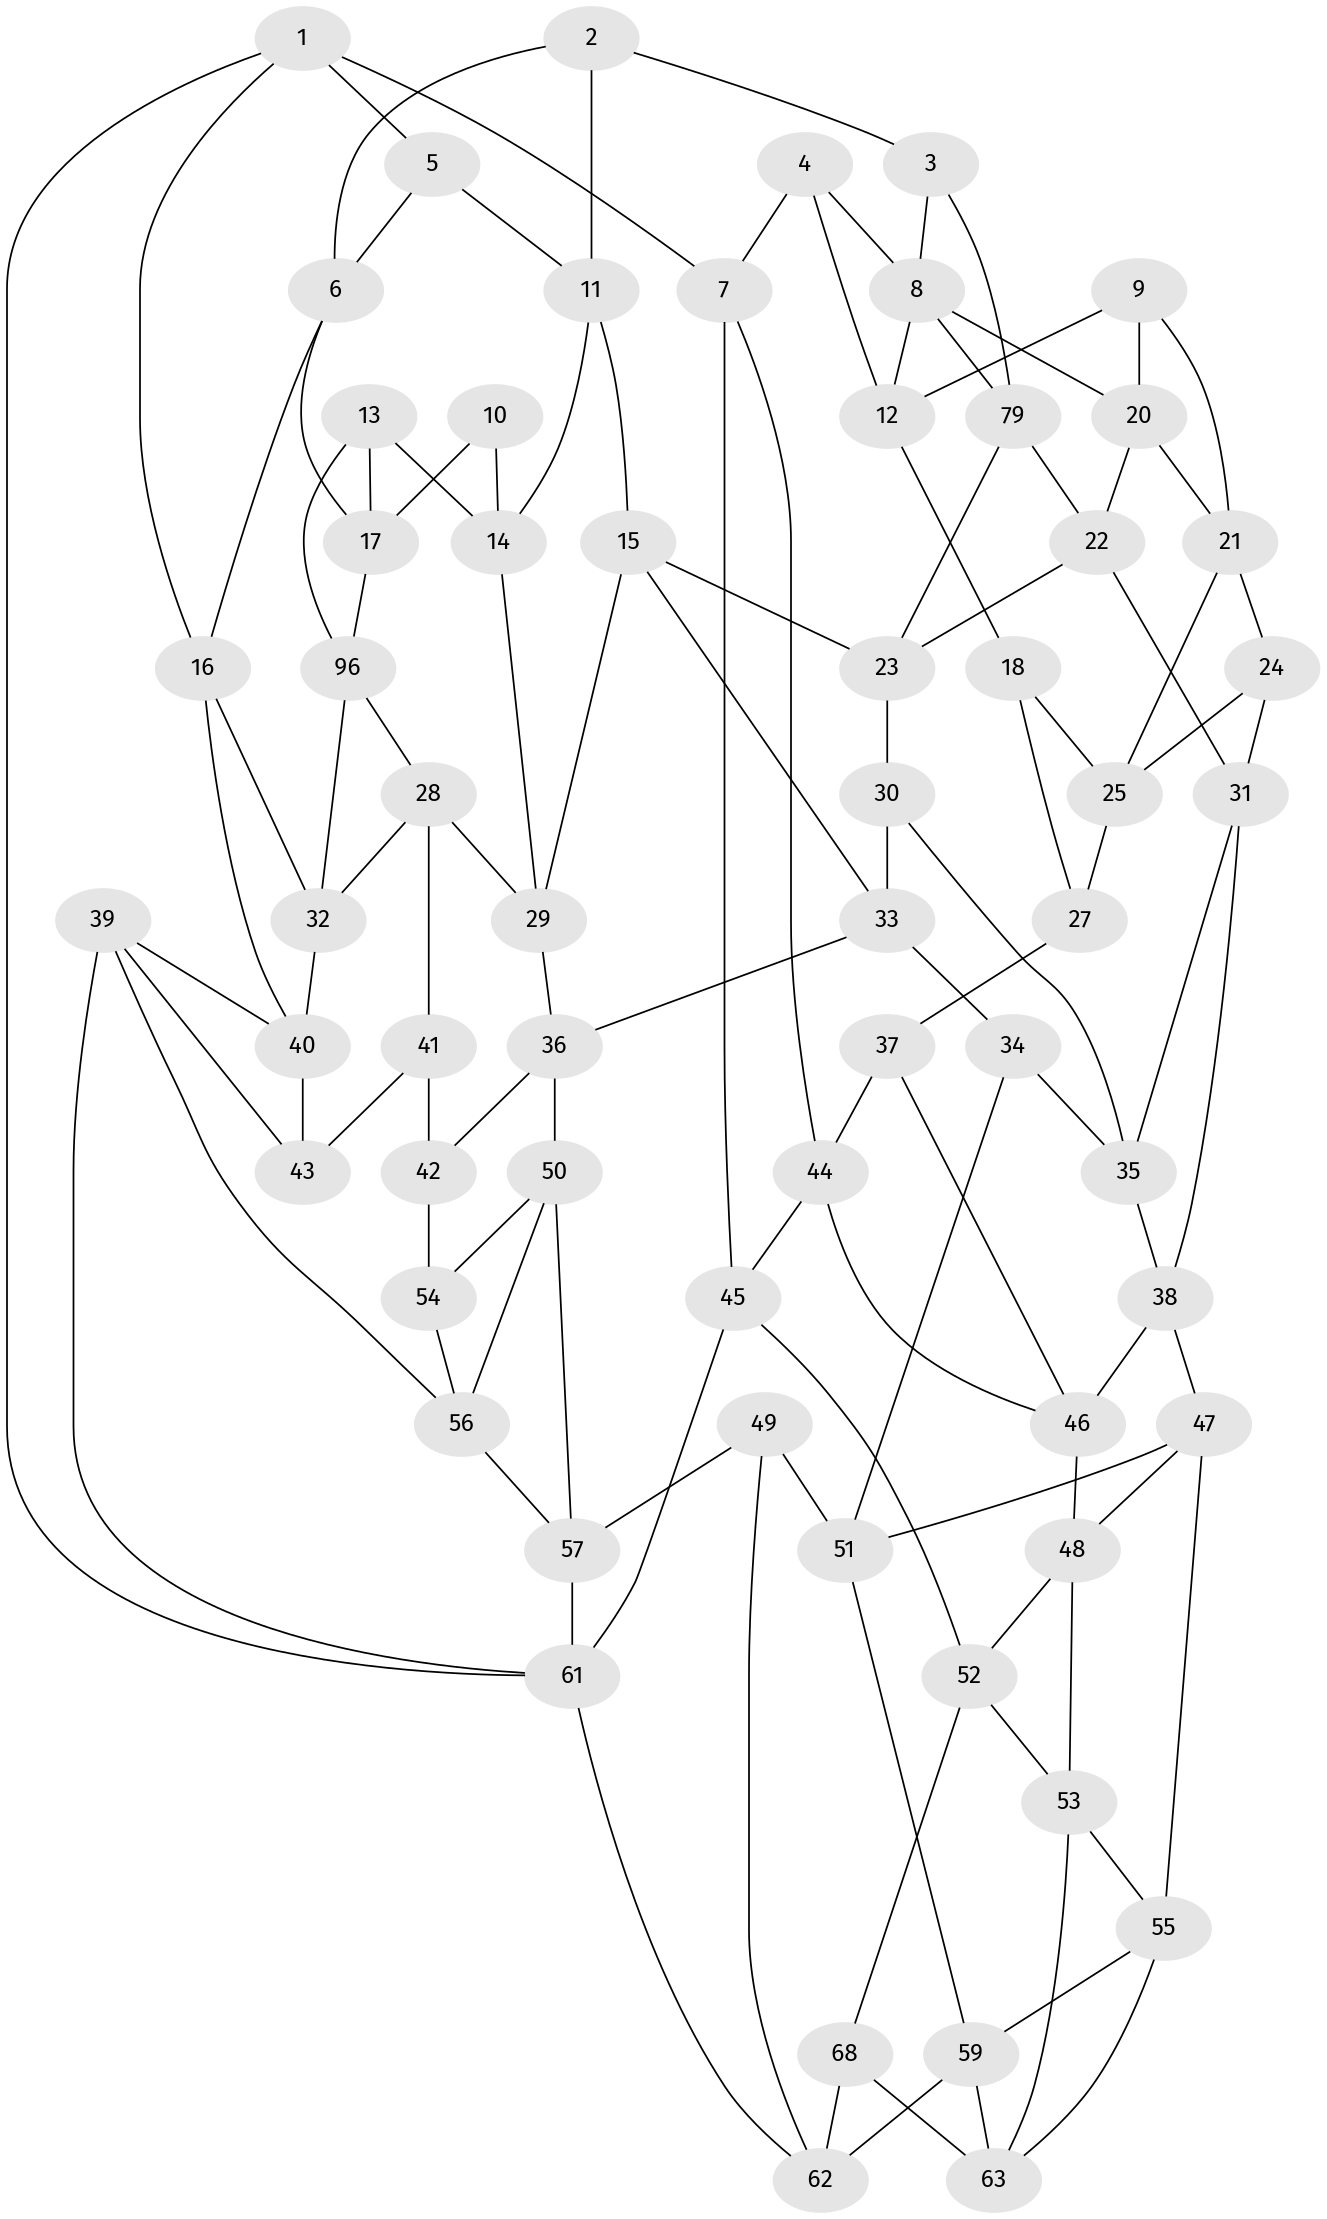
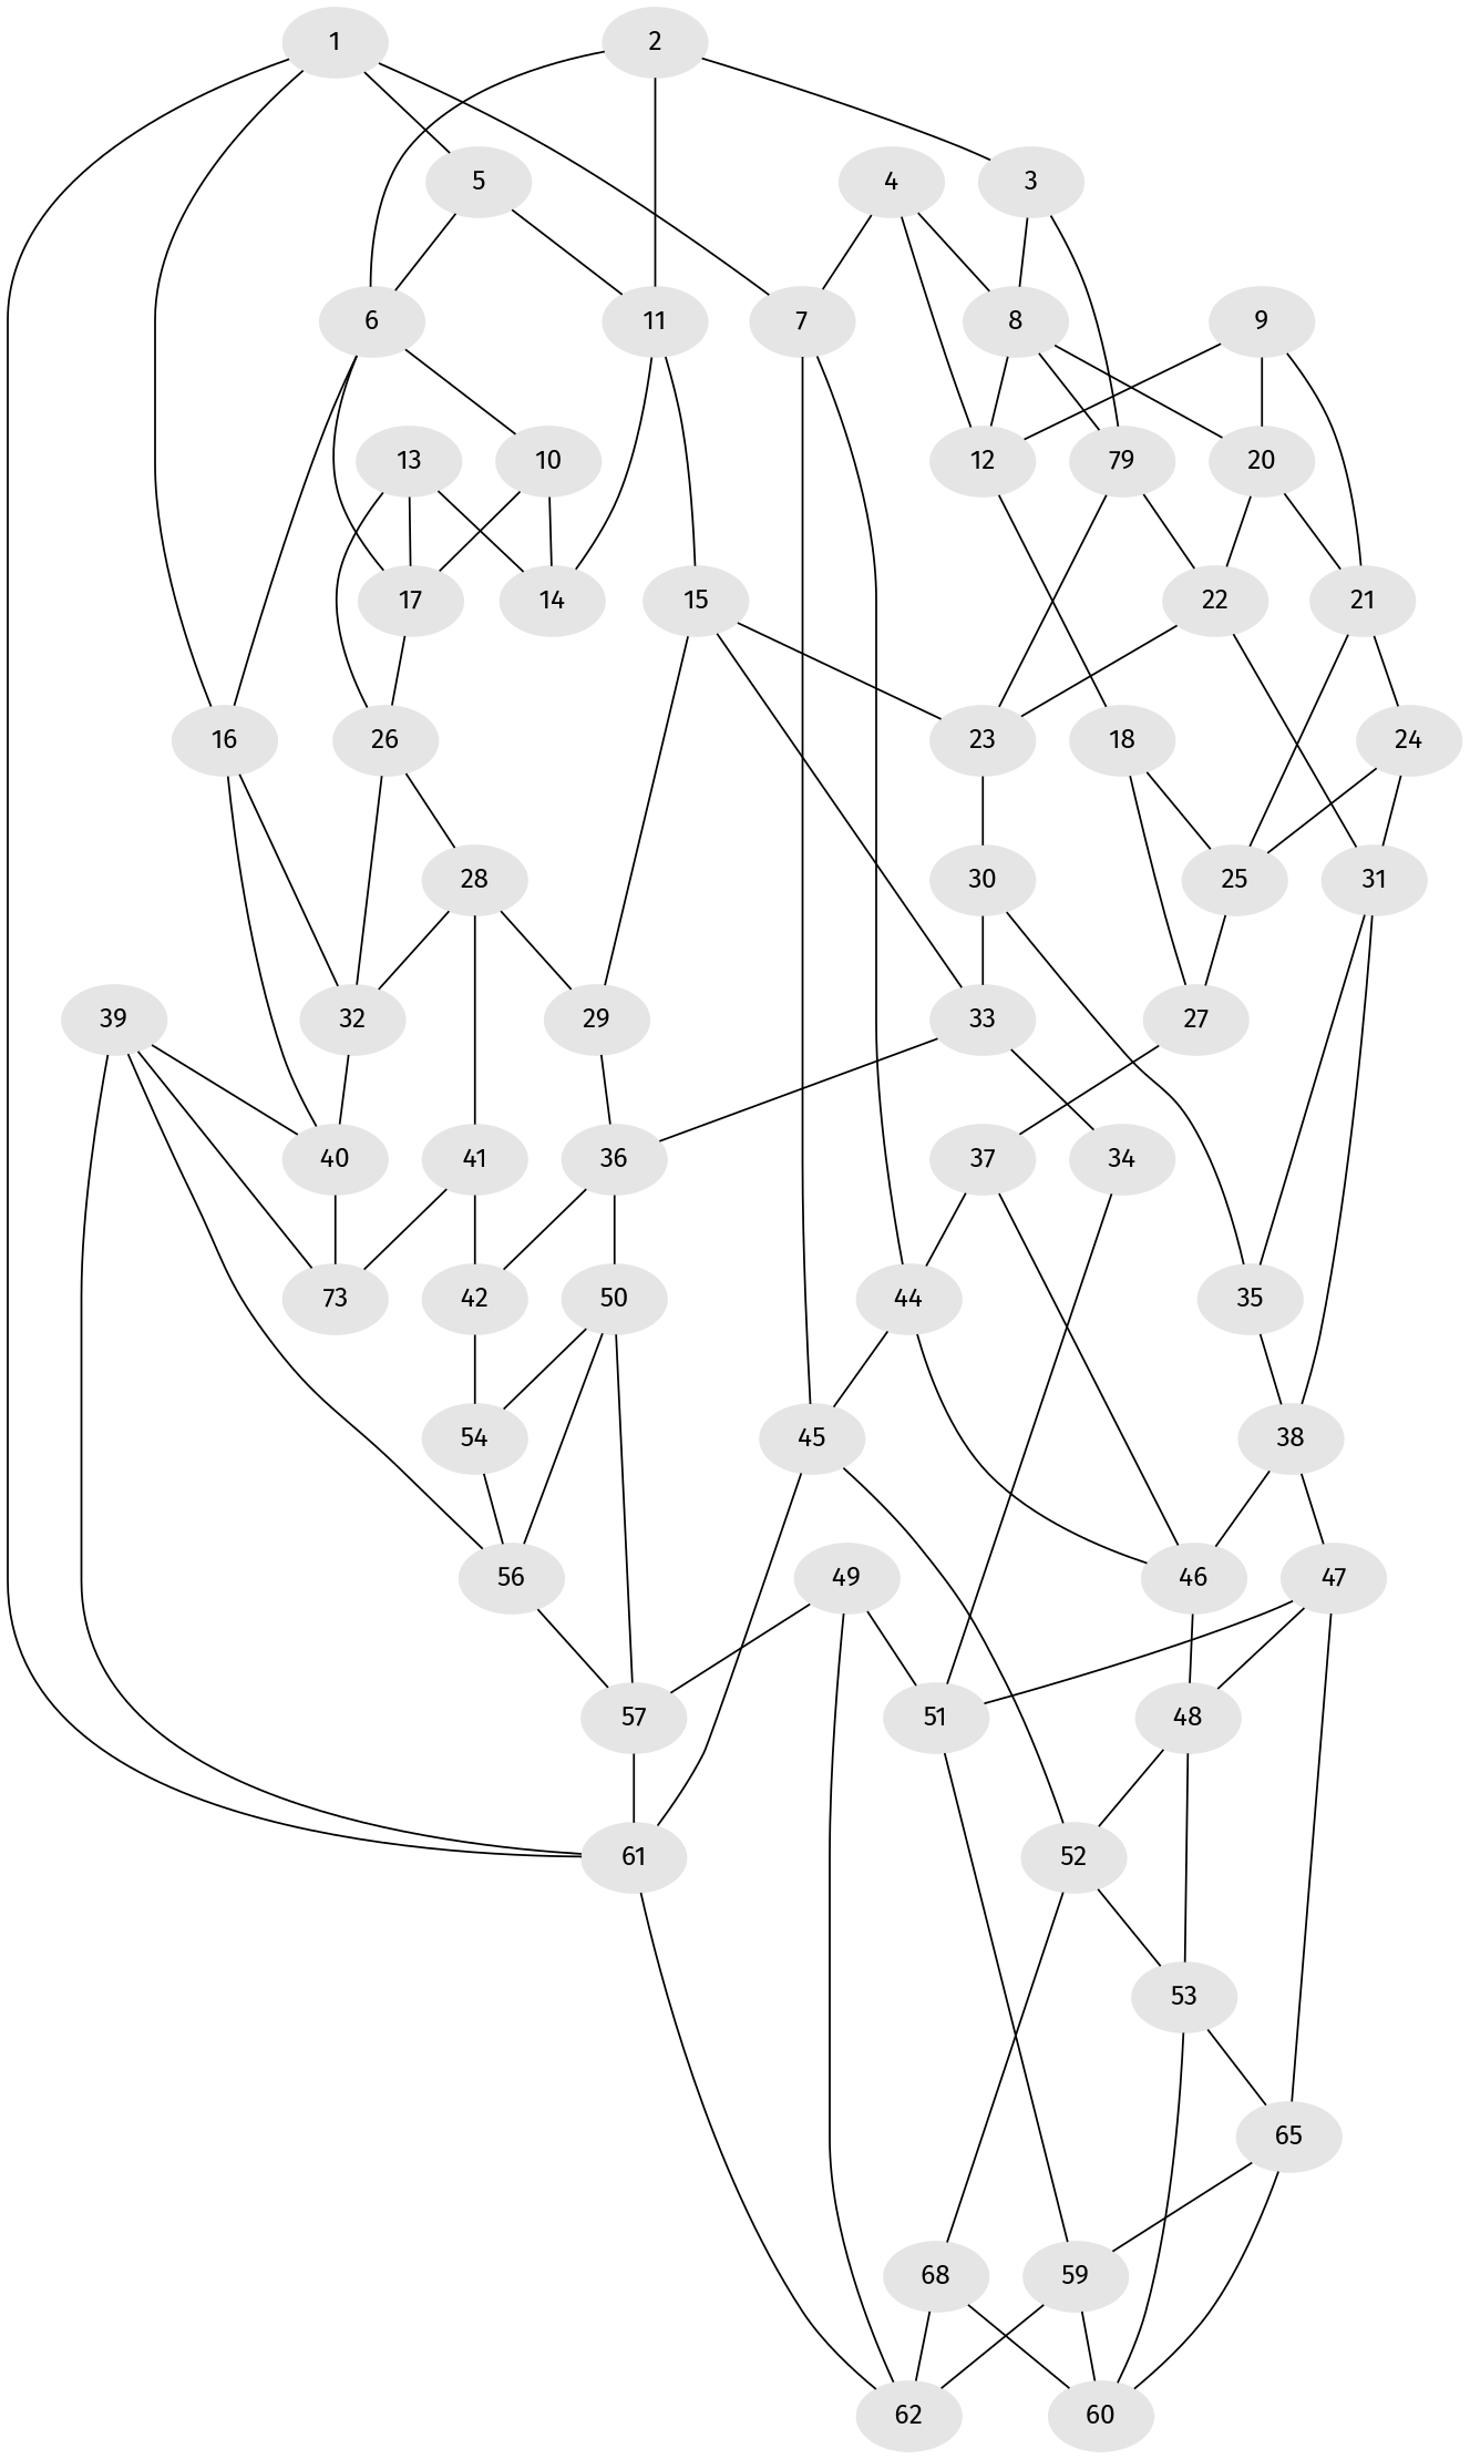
  graph {
    fontname="Fira Sans"
    node [color=gray90 fontname="Fira Sans" style=filled]
    edge [fontname="Fira Sans" weight=1.0]
    1
    5
    7
    16
    61
    11
    6
    44
    45
    32
    40
    62
    2
    3
    8
    n16 [label=79]
    14
    15
    12
    20
    23
    22
    4
    18
    10
    17
-   26 [label=96]
+   26
    46
    52
    21
    9
    25
    24
    29
    33
    27
    13
    28
    36
    30
    34
-   43
+   43 [label=73]
    37
    31
    35
    38
    41
    42
    50
    47
    51
    59
    54
    56
    57
    48
-   55
+   55 [label=65]
    39
    53
    n60 [label=68]
-   60 [label=63]
+   60
    49
    1 -- 5
    1 -- 7
    1 -- 16
    1 -- 61
    5 -- 11
    5 -- 6
    7 -- 44
    7 -- 45
    16 -- 32
    16 -- 40
    61 -- 62
    11 -- 14
    11 -- 15
    6 -- 16
+   6 -- 10
    6 -- 17
    44 -- 45
    44 -- 46
    45 -- 61
    45 -- 52
    32 -- 40
    40 -- 43
    2 -- 11
    2 -- 6
    2 -- 3
    3 -- 8
    3 -- n16
    8 -- n16
    8 -- 12
    8 -- 20
    n16 -- 23
    n16 -- 22
-   14 -- 29
    15 -- 23
    15 -- 29
    15 -- 33
    12 -- 18
    20 -- 22
    20 -- 21
    23 -- 30
    22 -- 23
    22 -- 31
    4 -- 7
    4 -- 8
    4 -- 12
    18 -- 25
    18 -- 27
    10 -- 14
    10 -- 17
    17 -- 26
    26 -- 32
    26 -- 28
    46 -- 48
    52 -- 53
    52 -- n60
    21 -- 25
    21 -- 24
    9 -- 12
    9 -- 20
    9 -- 21
    25 -- 27
    24 -- 25
    24 -- 31
    29 -- 36
    33 -- 36
    33 -- 34
    27 -- 37 [weight=2.0]
    13 -- 14
    13 -- 17
    13 -- 26
    28 -- 32
    28 -- 29
    28 -- 41
    36 -- 42
    36 -- 50
    30 -- 33
    30 -- 35
-   34 -- 35
    34 -- 51
    37 -- 44
    37 -- 46
    31 -- 35
    31 -- 38
    35 -- 38
    38 -- 46
    38 -- 47
    41 -- 43 [weight=2.0]
    41 -- 42
    42 -- 54 [weight=2.0]
    50 -- 54
    50 -- 56
    50 -- 57
    47 -- 51
    47 -- 48
    47 -- 55
    51 -- 59
    59 -- 62
    59 -- 60
    54 -- 56
    56 -- 57
    57 -- 61
    48 -- 52
    48 -- 53
    55 -- 59
    55 -- 60
    39 -- 61
    39 -- 40
    39 -- 43
    39 -- 56
    53 -- 55
    53 -- 60
    n60 -- 62
    n60 -- 60
    49 -- 62
    49 -- 51
    49 -- 57
  }
